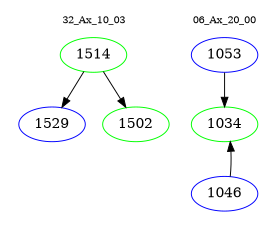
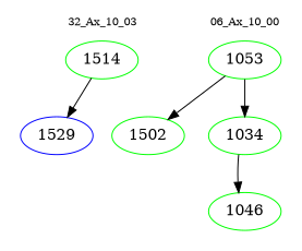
  digraph {
    node [color=green]
    edge [color=black]
    n1 [label=1514]
    n2 [label=1502]
    n3 [color=blue label=1529]
-   n4 [color=blue label=1053]
+   n4 [label=1053]
    n5 [label=1034]
-   n6 [color=blue label=1046]
+   n6 [label=1046]
    subgraph cluster_1 {
      color=white
      fontsize=10
      label="32_Ax_10_03"
      n1
      n2
      n3
    }
    subgraph cluster_2 {
      color=white
      fontsize=10
-     label="06_Ax_20_00"
+     label="06_Ax_10_00"
      n4
      n5
      n6
    }
-   n1 -> n2
+   n4 -> n2
    n1 -> n3
    n4 -> n5
-   n6 -> n5
+   n5 -> n6
  }
